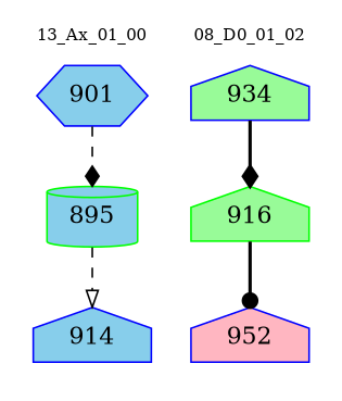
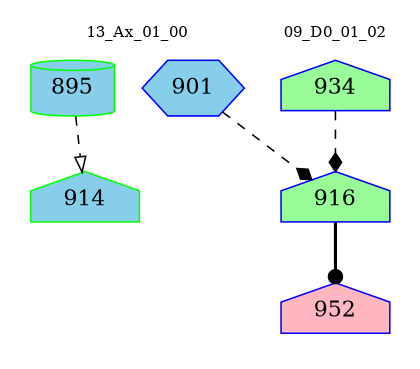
  digraph {
    node [color=blue fillcolor=skyblue shape=house style=filled]
    edge [arrowhead=diamond color=black style=dashed]
    n1 [label=901 shape=hexagon]
    n2 [color=green label=895 shape=cylinder]
-   n3 [label=914]
+   n3 [color=green label=914]
    n4 [fillcolor=palegreen label=934]
-   n5 [color=green fillcolor=palegreen label=916]
+   n5 [fillcolor=palegreen label=916]
    n6 [fillcolor=lightpink label=952]
    subgraph cluster_1 {
      color=white
      fontsize=10
      label="13_Ax_01_00"
      n1
      n2
      n3
    }
    subgraph cluster_2 {
      color=white
      fontsize=10
-     label="08_D0_01_02"
+     label="09_D0_01_02"
      n4
      n5
      n6
    }
-   n1 -> n2
+   n1 -> n5
    n2 -> n3 [arrowhead=onormal]
-   n4 -> n5 [style=bold]
+   n4 -> n5
    n5 -> n6 [arrowhead=dot style=bold]
  }
